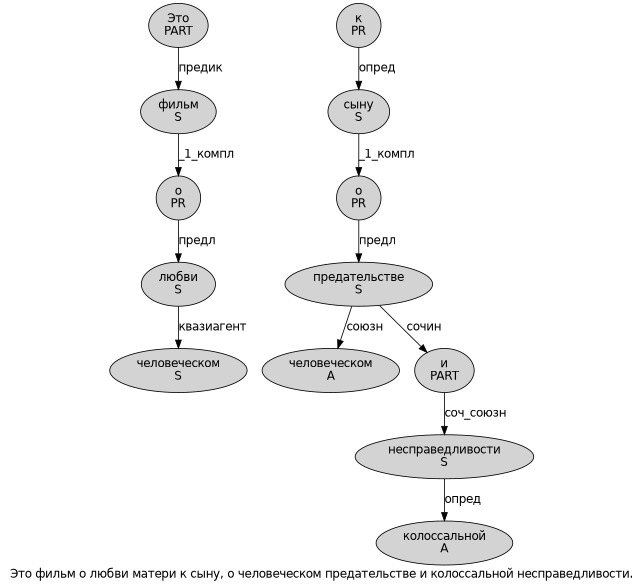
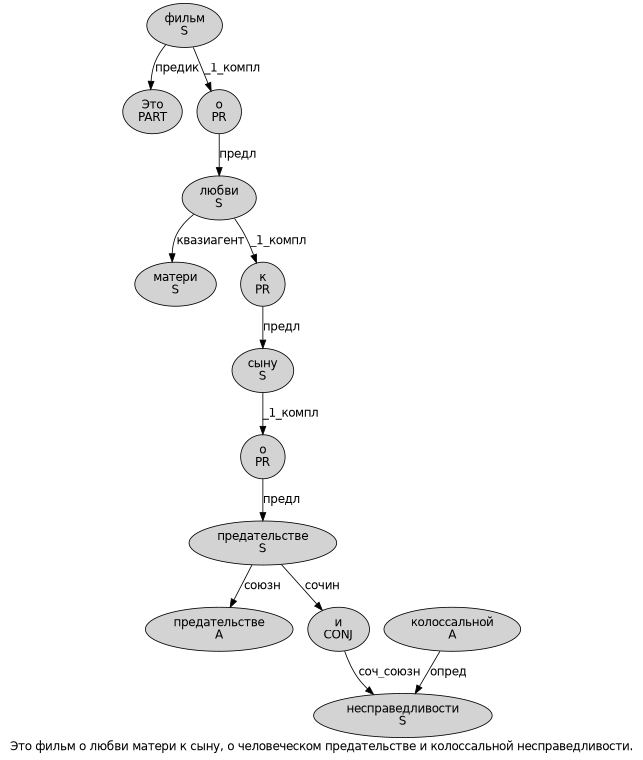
  digraph {
    fontname="DejaVu Sans"
    label="Это фильм о любви матери к сыну, о человеческом предательстве и колоссальной несправедливости."
    node [fillcolor=lightgray fontname="DejaVu Sans" penwidth=1 shape=ellipse style=filled]
    edge [fontname="DejaVu Sans"]
    n1 [label="Это\nPART"]
    n2 [label="фильм\nS"]
    n3 [label="о\nPR"]
    n4 [label="любви\nS"]
-   n5 [label="человеческом\nS"]
+   n5 [label="матери\nS"]
    n6 [label="к\nPR"]
    n7 [label="сыну\nS"]
    n8 [label="о\nPR"]
    n9 [label="предательстве\nS"]
-   n10 [label="человеческом\nA"]
-   n11 [label="и\nPART"]
+   n10 [label="предательстве\nA"]
+   n11 [label="и\nCONJ"]
    n12 [label="несправедливости\nS"]
    n13 [label="колоссальной\nA"]
-   n1 -> n2 [label="предик"]
+   n2 -> n1 [label="предик"]
    n2 -> n3 [label="_1_компл"]
    n3 -> n4 [label="предл"]
    n4 -> n5 [label="квазиагент"]
-   n6 -> n7 [label="опред"]
+   n4 -> n6 [label="_1_компл"]
+   n6 -> n7 [label="предл"]
    n7 -> n8 [label="_1_компл"]
    n8 -> n9 [label="предл"]
    n9 -> n10 [label="союзн"]
    n9 -> n11 [label="сочин"]
    n11 -> n12 [label="соч_союзн"]
-   n12 -> n13 [label="опред"]
+   n13 -> n12 [label="опред"]
  }
